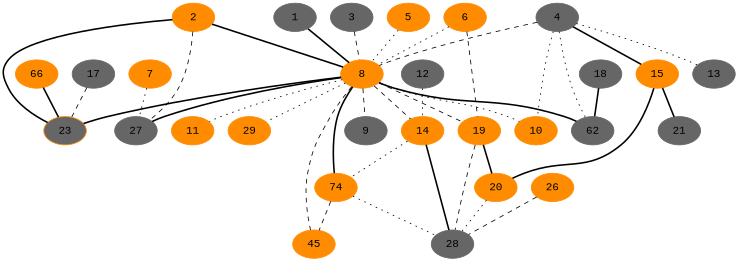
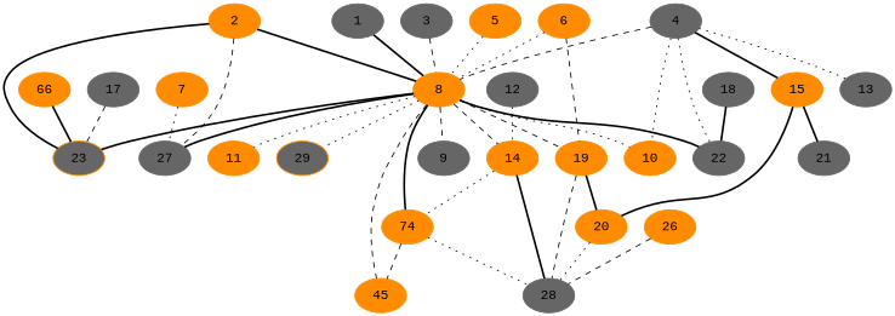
  graph {
    fontname="Liberation Mono"
    node [color=darkorange fontname="Liberation Mono" style=filled]
    edge [fontname="Liberation Mono" style=bold weight=1.0]
    1 [color=gray40]
    8
    23 [fillcolor=gray40]
    27 [color=gray40]
    10
-   22 [color=gray40 label=62]
+   22 [color=gray40]
    19
    9 [color=gray40]
    11
    14
    n11 [label=74]
    n12 [label=45]
-   29
+   29 [fillcolor=gray40]
    2
    3 [color=gray40]
    4 [color=gray40]
    13 [color=gray40]
    15
    20
    21 [color=gray40]
    5
    6
    28 [color=gray40]
    7
    12 [color=gray40]
    n26 [label=66]
    17 [color=gray40]
    18 [color=gray40]
    26
    1 -- 8
    8 -- 23
    8 -- 27
    8 -- 10 [style=dotted]
    8 -- 22
    8 -- 19 [style=dashed weight=2.0]
    8 -- 9 [style=dashed]
    8 -- 11 [style=dotted]
    8 -- 14 [style=dashed]
    8 -- n11
    8 -- n12 [style=dashed weight=2.0]
    8 -- 29 [style=dotted]
    19 -- 20
    19 -- 28 [style=dashed]
    14 -- n11 [style=dotted]
    14 -- 28
    n11 -- n12 [style=dashed weight=2.0]
    n11 -- 28 [style=dotted]
    2 -- 8
    2 -- 23
    2 -- 27 [style=dashed]
    3 -- 8 [style=dashed]
    4 -- 8 [style=dashed]
    4 -- 10 [style=dotted]
    4 -- 22 [style=dotted]
    4 -- 13 [style=dotted]
    4 -- 15
    15 -- 20
    15 -- 21
    20 -- 28 [style=dotted]
    5 -- 8 [style=dotted]
    6 -- 8 [style=dotted weight=2.0]
    6 -- 19 [style=dashed]
    7 -- 27 [style=dotted]
    12 -- 14 [style=dotted]
    n26 -- 23
    17 -- 23 [style=dashed]
    18 -- 22
    26 -- 28 [style=dashed]
  }
